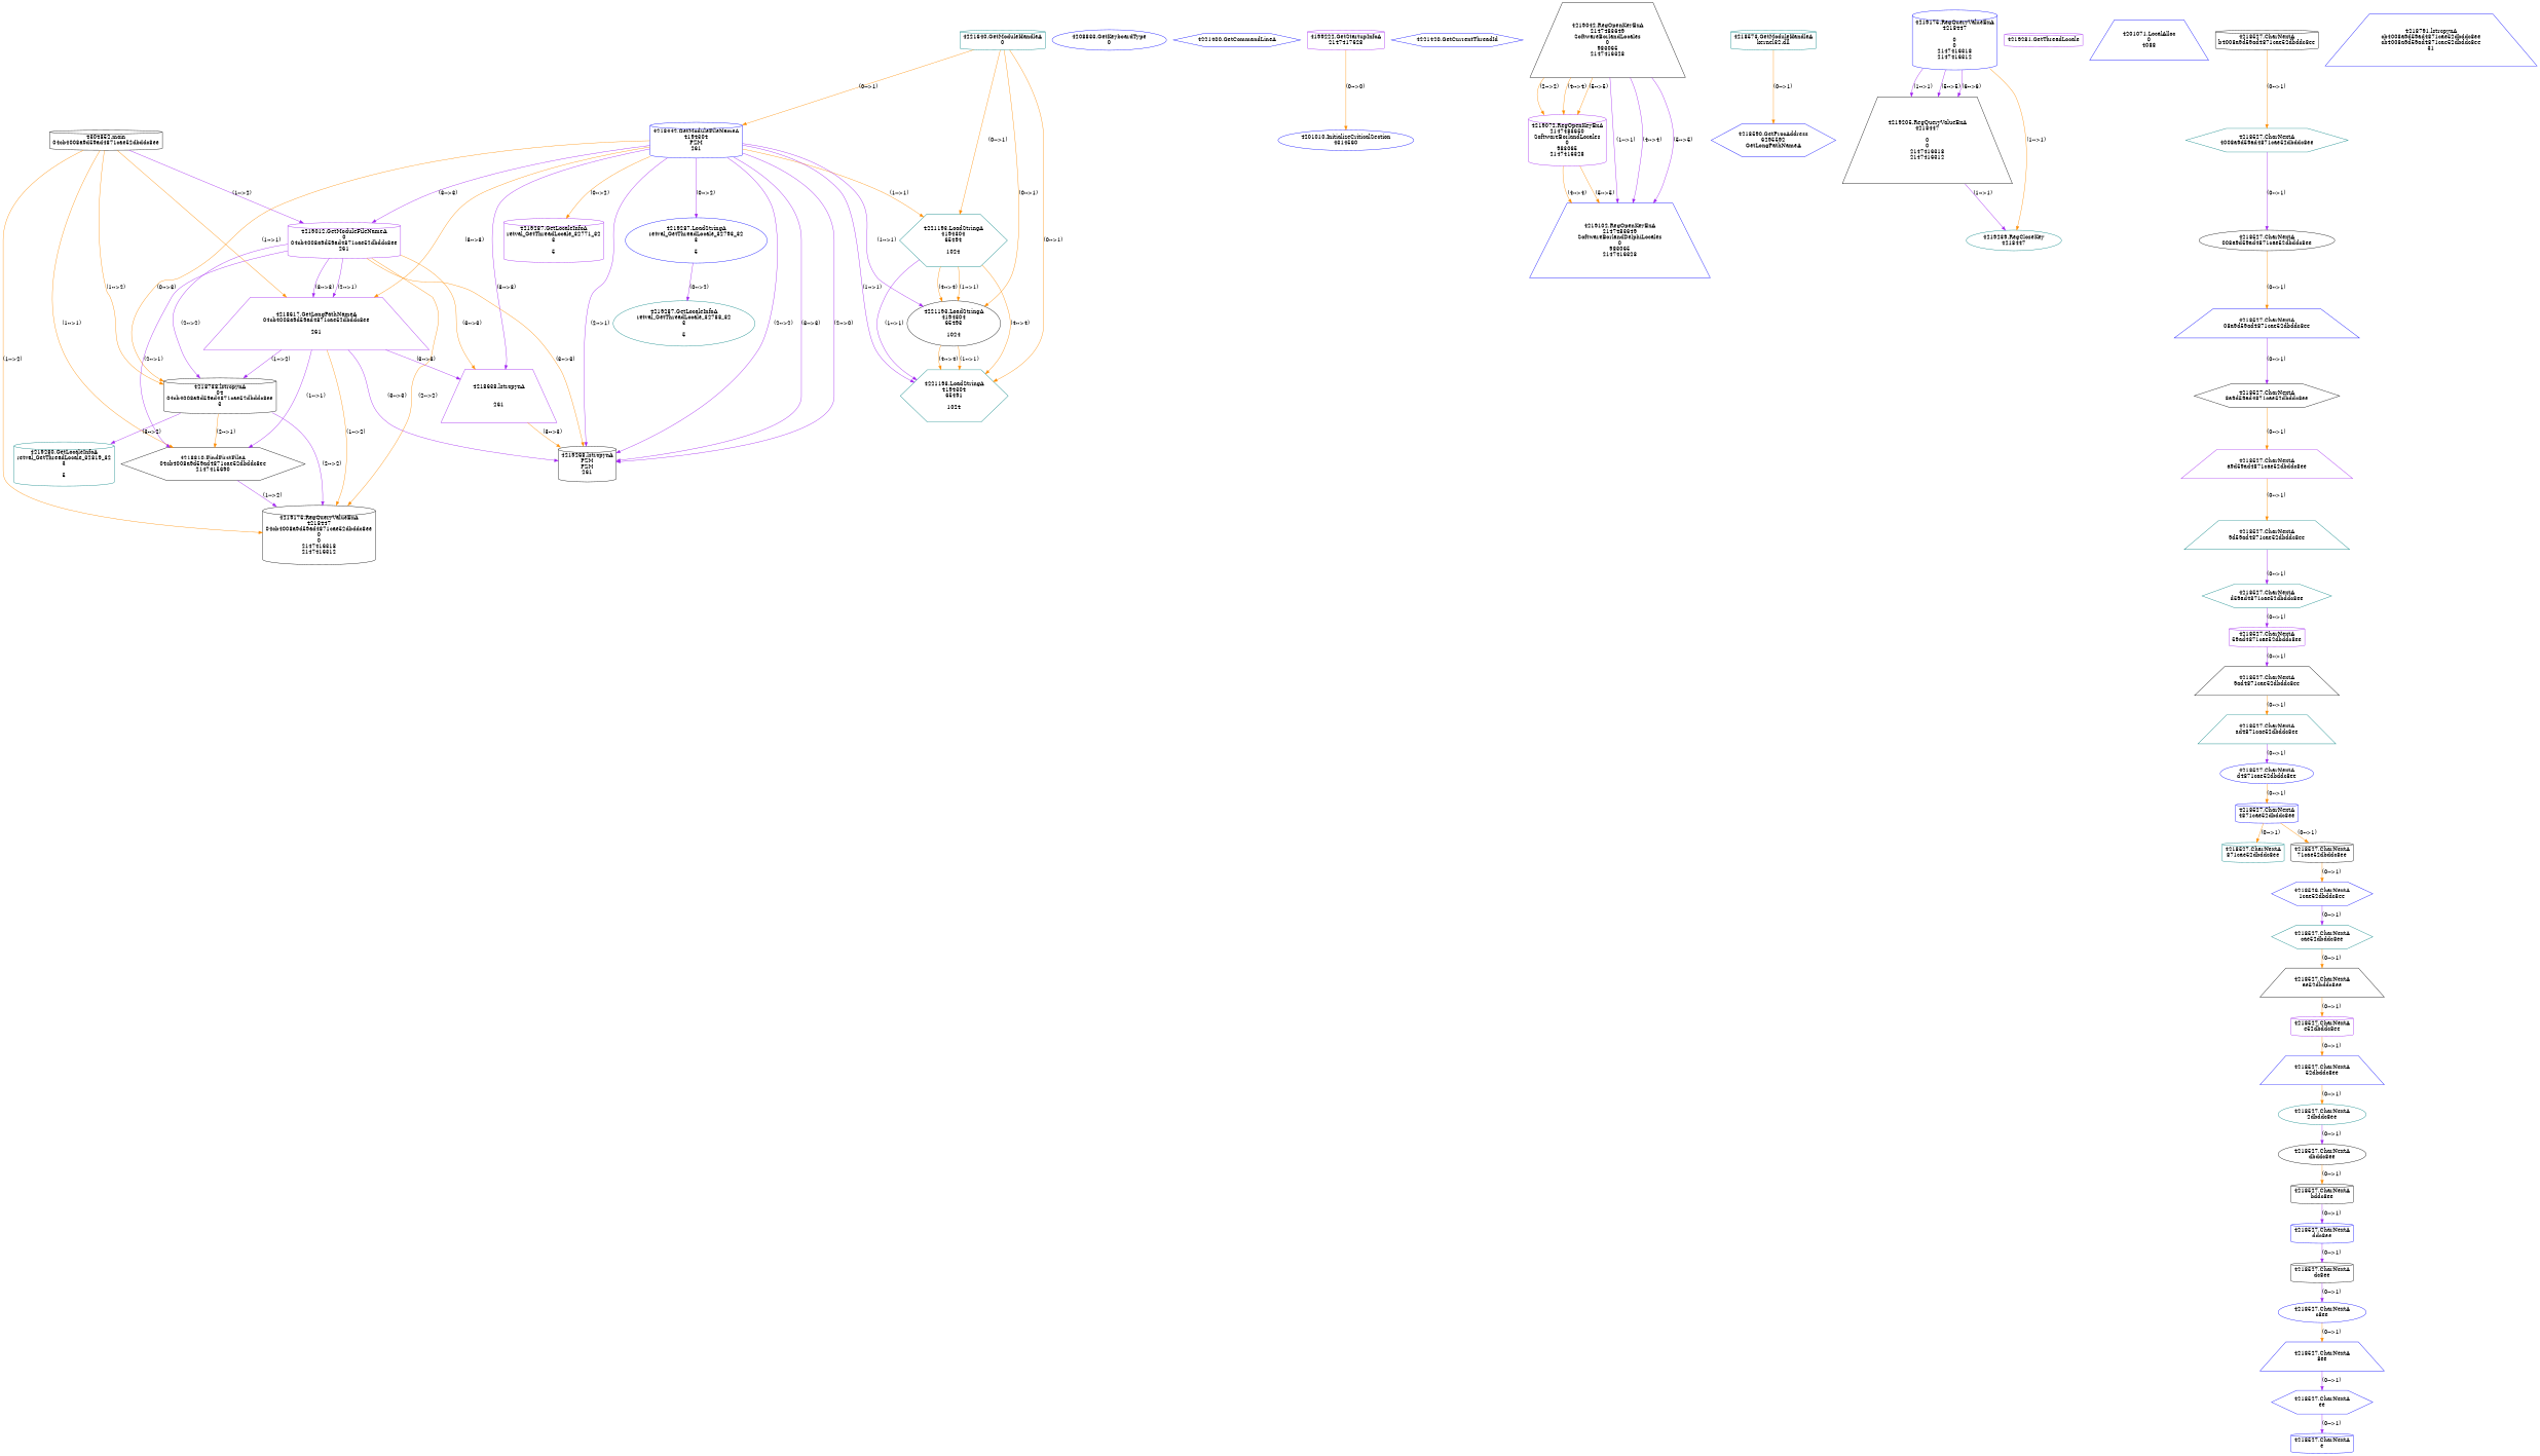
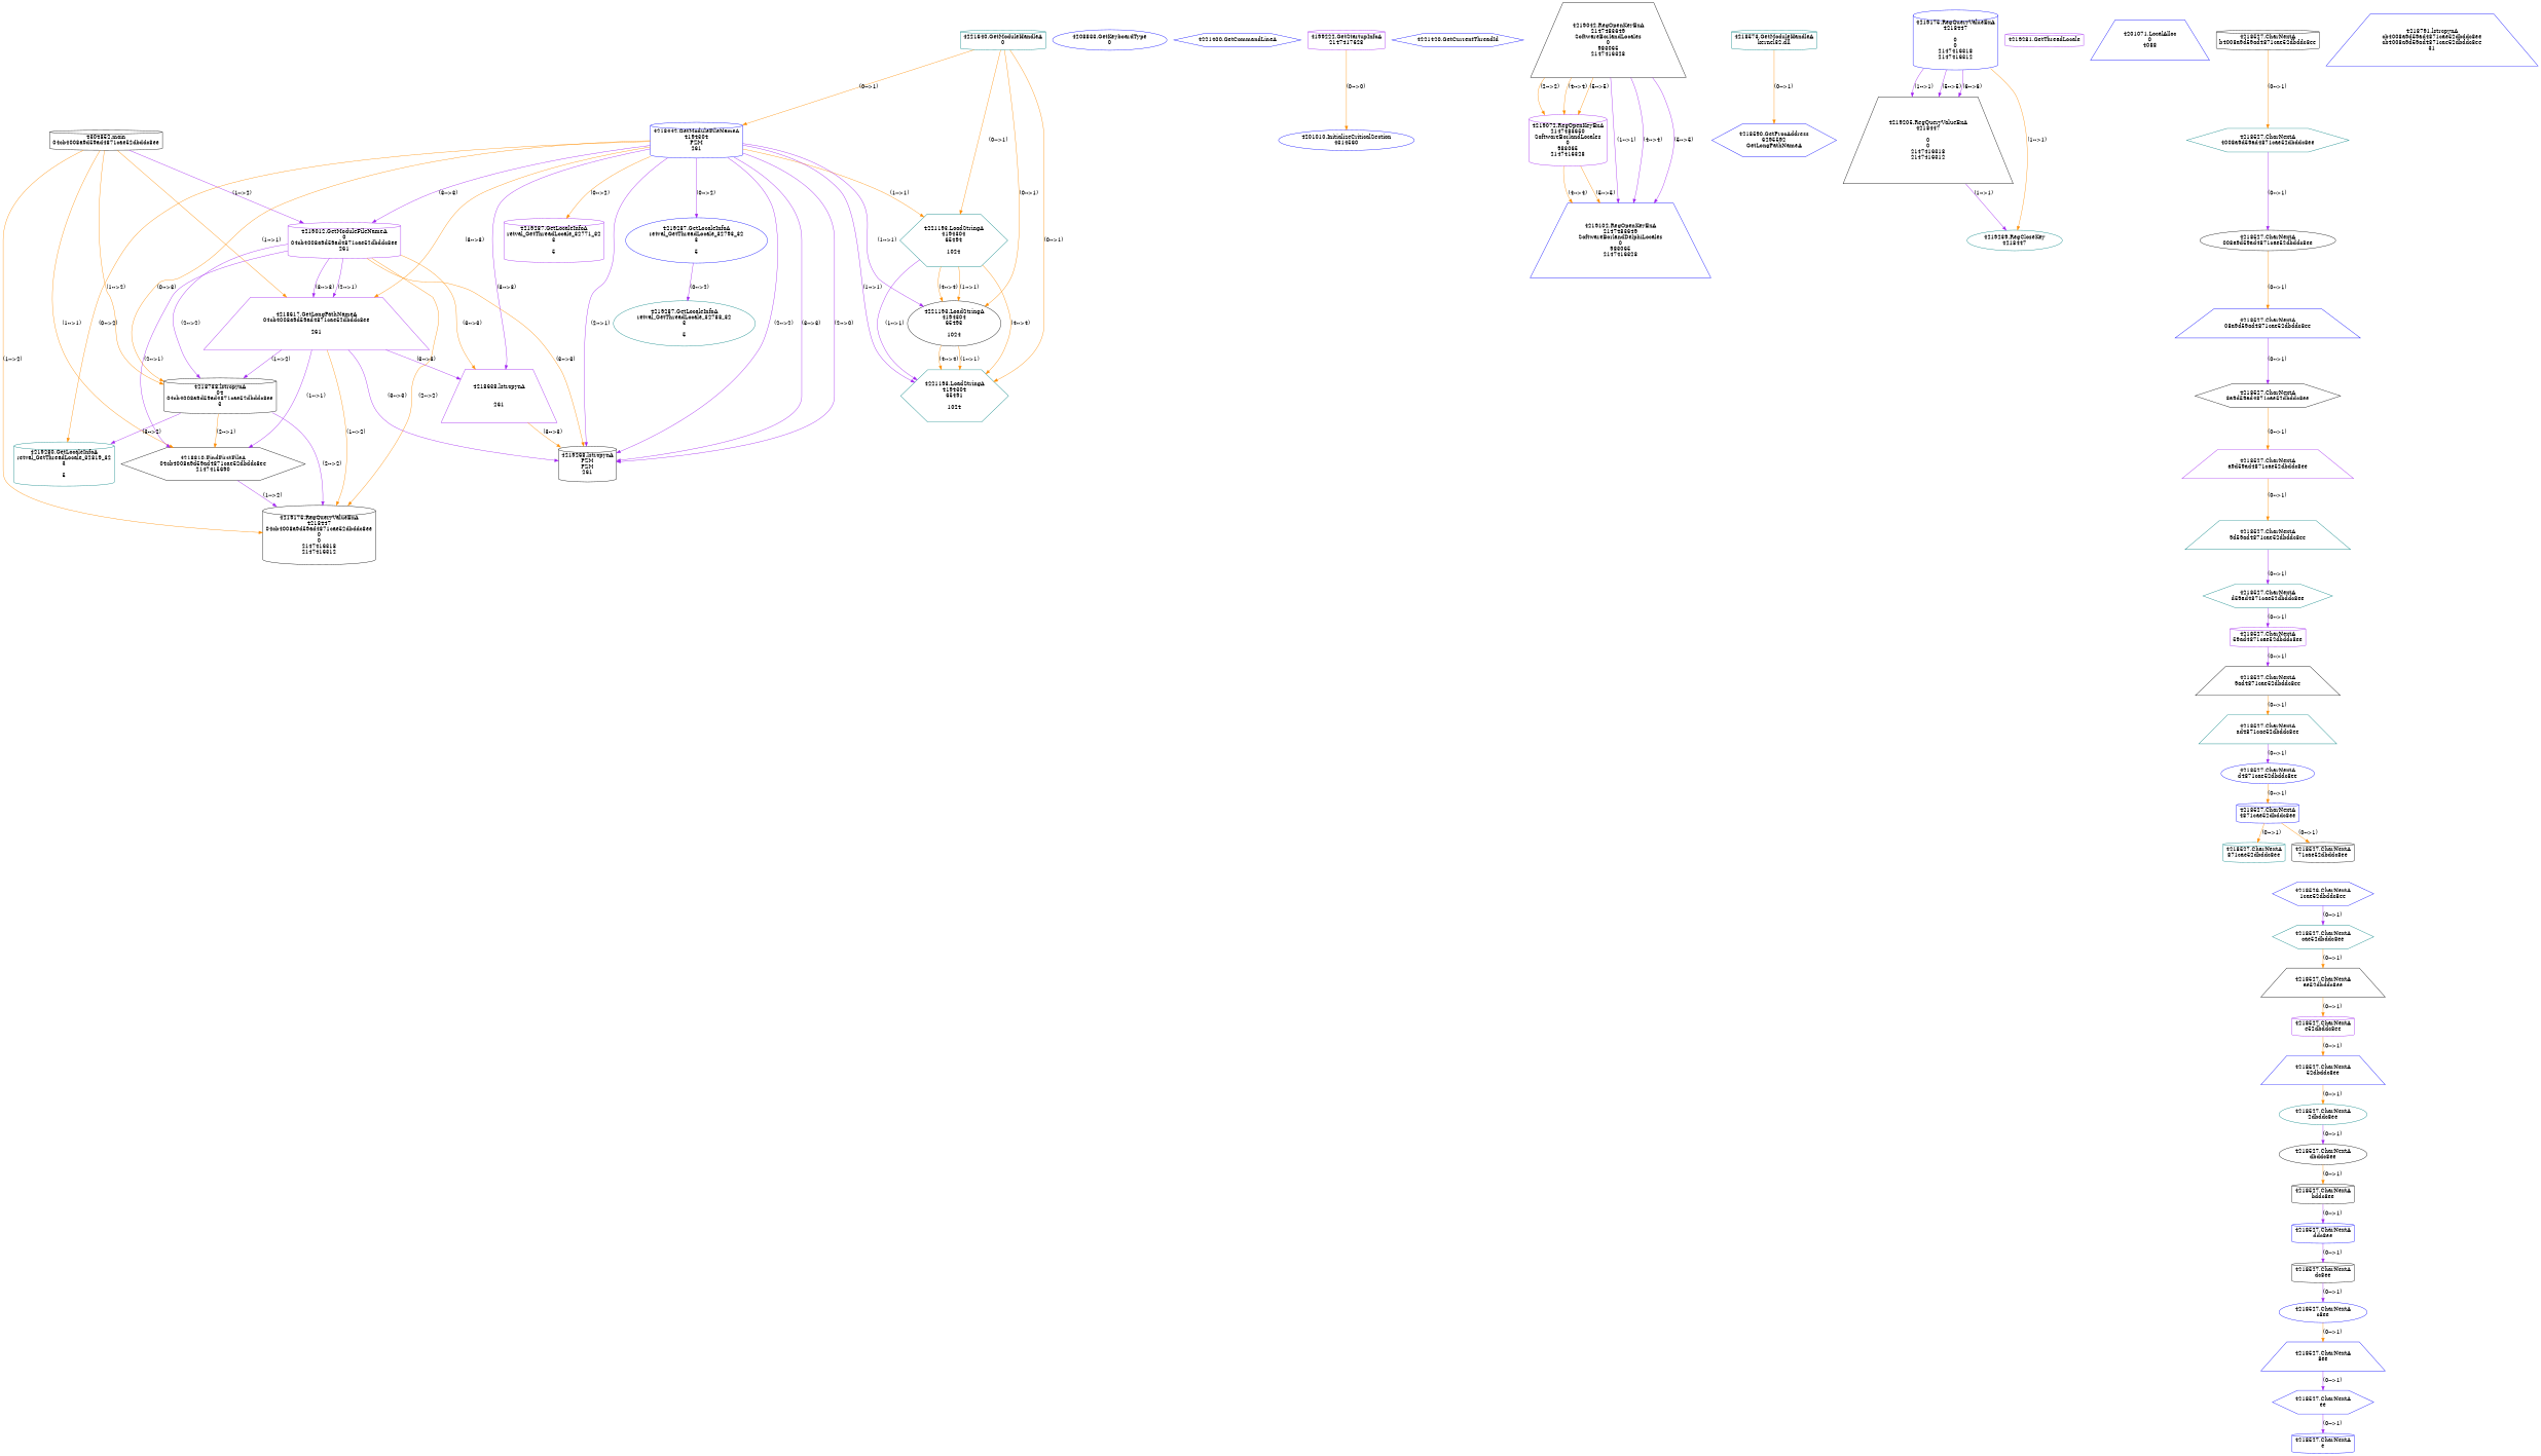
  digraph {
    node [color=blue shape=cylinder]
    edge [color=darkorange]
    n1 [color=black label="4304852.main\n04cb4008a9d59ad4871cae52dbddc8ee"]
    n2 [color=purple label="4219012.GetModuleFileNameA\n0\n04cb4008a9d59ad4871cae52dbddc8ee\n261"]
    n3 [color=purple label="4218617.GetLongPathNameA\n04cb4008a9d59ad4871cae52dbddc8ee\n\n261" shape=trapezium]
    n4 [color=black label="4218738.lstrcpynA\n04\n04cb4008a9d59ad4871cae52dbddc8ee\n3"]
    n5 [color=black label="4218810.FindFirstFileA\n04cb4008a9d59ad4871cae52dbddc8ee\n2147415690" shape=hexagon]
    n6 [color=black label="4219175.RegQueryValueExA\n4218447\n04cb4008a9d59ad4871cae52dbddc8ee\n0\n0\n2147416318\n2147416312"]
    n7 [color=purple label="4218638.lstrcpynA\n\n\n261" shape=trapezium]
    n8 [color=black label="4219268.lstrcpynA\nPZM\nPZM\n261"]
    n9 [color=teal label="4219280.GetLocaleInfoA\nretval_GetThreadLocale_32819_32\n3\n\n5"]
    n10 [color=teal label="4221640.GetModuleHandleA\n0"]
    n11 [label="4218442.GetModuleFileNameA\n4194304\nPZM\n261"]
    n12 [color=teal label="4221193.LoadStringA\n4194304\n65494\n\n1024" shape=hexagon]
    n13 [color=black label="4221193.LoadStringA\n4194304\n65493\n\n1024" shape=ellipse]
    n14 [color=teal label="4221193.LoadStringA\n4194304\n65491\n\n1024" shape=hexagon]
-   n15 [label="4219287.LoadStringA\nretval_GetThreadLocale_32793_32\n3\n\n5" shape=ellipse]
+   n15 [label="4219287.GetLocaleInfoA\nretval_GetThreadLocale_32793_32\n3\n\n5" shape=ellipse]
    n16 [color=purple label="4219287.GetLocaleInfoA\nretval_GetThreadLocale_32771_32\n3\n\n5"]
    n17 [label="4208833.GetKeyboardType\n0" shape=ellipse]
    n18 [label="4221400.GetCommandLineA\n" shape=hexagon]
    n19 [color=purple label="4199222.GetStartupInfoA\n2147417628"]
    n20 [label="4201010.InitializeCriticalSection\n4314560" shape=ellipse]
    n21 [label="4221420.GetCurrentThreadId\n" shape=hexagon]
    n22 [color=teal label="4219287.GetLocaleInfoA\nretval_GetThreadLocale_32788_32\n3\n\n5" shape=ellipse]
    n23 [color=black label="4219042.RegOpenKeyExA\n2147483649\nSoftware\Borland\Locales\n0\n983065\n2147416328" shape=trapezium]
    n24 [color=purple label="4219072.RegOpenKeyExA\n2147483650\nSoftware\Borland\Locales\n0\n983065\n2147416328"]
    n25 [label="4219102.RegOpenKeyExA\n2147483649\nSoftware\Borland\Delphi\Locales\n0\n983065\n2147416328" shape=trapezium]
    n26 [color=teal label="4218573.GetModuleHandleA\nkernel32.dll"]
    n27 [label="4218590.GetProcAddress\n6295592\nGetLongPathNameA" shape=hexagon]
    n28 [label="4219175.RegQueryValueExA\n4218447\n\n0\n0\n2147416318\n2147416312"]
    n29 [color=black label="4219205.RegQueryValueExA\n4218447\n\n0\n0\n2147416318\n2147416312" shape=trapezium]
    n30 [color=teal label="4219239.RegCloseKey\n4218447" shape=ellipse]
    n31 [color=purple label="4219281.GetThreadLocale\n"]
    n32 [label="4201071.LocalAlloc\n0\n4088" shape=trapezium]
    n33 [color=black label="4218527.CharNextA\nb4008a9d59ad4871cae52dbddc8ee"]
    n34 [color=teal label="4218527.CharNextA\n4008a9d59ad4871cae52dbddc8ee" shape=hexagon]
    n35 [color=black label="4218527.CharNextA\n008a9d59ad4871cae52dbddc8ee" shape=ellipse]
    n36 [label="4218527.CharNextA\n08a9d59ad4871cae52dbddc8ee" shape=trapezium]
    n37 [color=black label="4218527.CharNextA\n8a9d59ad4871cae52dbddc8ee" shape=hexagon]
    n38 [color=purple label="4218527.CharNextA\na9d59ad4871cae52dbddc8ee" shape=trapezium]
    n39 [color=teal label="4218527.CharNextA\n9d59ad4871cae52dbddc8ee" shape=trapezium]
    n40 [color=teal label="4218527.CharNextA\nd59ad4871cae52dbddc8ee" shape=hexagon]
    n41 [color=purple label="4218527.CharNextA\n59ad4871cae52dbddc8ee"]
    n42 [color=black label="4218527.CharNextA\n9ad4871cae52dbddc8ee" shape=trapezium]
    n43 [color=teal label="4218527.CharNextA\nad4871cae52dbddc8ee" shape=trapezium]
    n44 [label="4218527.CharNextA\nd4871cae52dbddc8ee" shape=ellipse]
    n45 [label="4218527.CharNextA\n4871cae52dbddc8ee"]
    n46 [color=teal label="4218527.CharNextA\n871cae52dbddc8ee"]
    n47 [color=black label="4218527.CharNextA\n71cae52dbddc8ee"]
    n48 [label="4218526.CharNextA\n1cae52dbddc8ee" shape=hexagon]
    n49 [color=teal label="4218527.CharNextA\ncae52dbddc8ee" shape=hexagon]
    n50 [color=black label="4218527.CharNextA\nae52dbddc8ee" shape=trapezium]
    n51 [color=purple label="4218527.CharNextA\ne52dbddc8ee"]
    n52 [label="4218527.CharNextA\n52dbddc8ee" shape=trapezium]
    n53 [color=teal label="4218527.CharNextA\n2dbddc8ee" shape=ellipse]
    n54 [color=black label="4218527.CharNextA\ndbddc8ee" shape=ellipse]
    n55 [color=black label="4218527.CharNextA\nbddc8ee"]
    n56 [label="4218527.CharNextA\nddc8ee"]
    n57 [color=black label="4218527.CharNextA\ndc8ee"]
    n58 [label="4218527.CharNextA\nc8ee" shape=ellipse]
    n59 [label="4218527.CharNextA\n8ee" shape=trapezium]
    n60 [label="4218527.CharNextA\nee" shape=hexagon]
    n61 [label="4218527.CharNextA\ne"]
    n62 [label="4218791.lstrcpynA\ncb4008a9d59ad4871cae52dbddc8ee\ncb4008a9d59ad4871cae52dbddc8ee\n31" shape=trapezium]
    n1 -> n2 [color=purple label="(1-->2)"]
    n1 -> n3 [label="(1-->1)"]
    n1 -> n4 [label="(1-->2)"]
    n1 -> n5 [label="(1-->1)"]
    n1 -> n6 [label="(1-->2)"]
    n2 -> n3 [color=purple label="(2-->1)"]
    n2 -> n3 [color=purple label="(3-->3)"]
    n2 -> n4 [color=purple label="(2-->2)"]
    n2 -> n5 [color=purple label="(2-->1)"]
    n2 -> n6 [label="(2-->2)"]
    n2 -> n7 [label="(3-->3)"]
    n2 -> n8 [label="(3-->3)"]
    n3 -> n4 [color=purple label="(1-->2)"]
    n3 -> n5 [color=purple label="(1-->1)"]
    n3 -> n6 [label="(1-->2)"]
    n3 -> n7 [color=purple label="(3-->3)"]
    n3 -> n8 [color=purple label="(3-->3)"]
    n4 -> n5 [label="(2-->1)"]
    n4 -> n6 [color=purple label="(2-->2)"]
    n4 -> n9 [color=purple label="(3-->2)"]
    n5 -> n6 [color=purple label="(1-->2)"]
    n7 -> n8 [label="(3-->3)"]
    n10 -> n11 [label="(0-->1)"]
    n10 -> n12 [label="(0-->1)"]
    n10 -> n13 [label="(0-->1)"]
    n10 -> n14 [label="(0-->1)"]
    n11 -> n2 [color=purple label="(3-->3)"]
    n11 -> n3 [label="(3-->3)"]
    n11 -> n4 [label="(0-->3)"]
    n11 -> n7 [color=purple label="(3-->3)"]
    n11 -> n8 [color=purple label="(2-->1)"]
    n11 -> n8 [color=purple label="(2-->2)"]
    n11 -> n8 [color=purple label="(3-->3)"]
    n11 -> n8 [color=purple label="(2-->0)"]
+   n11 -> n9 [label="(0-->2)"]
    n11 -> n12 [label="(1-->1)"]
    n11 -> n13 [color=purple label="(1-->1)"]
    n11 -> n14 [color=purple label="(1-->1)"]
    n11 -> n15 [color=purple label="(0-->2)"]
    n11 -> n16 [label="(0-->2)"]
    n12 -> n13 [label="(1-->1)"]
    n12 -> n13 [label="(4-->4)"]
    n12 -> n14 [color=purple label="(1-->1)"]
    n12 -> n14 [label="(4-->4)"]
    n13 -> n14 [label="(1-->1)"]
    n13 -> n14 [label="(4-->4)"]
    n15 -> n22 [color=purple label="(0-->2)"]
    n19 -> n20 [label="(0-->0)"]
    n23 -> n24 [label="(2-->2)"]
    n23 -> n24 [label="(4-->4)"]
    n23 -> n24 [label="(5-->5)"]
    n23 -> n25 [color=purple label="(1-->1)"]
    n23 -> n25 [color=purple label="(4-->4)"]
    n23 -> n25 [color=purple label="(5-->5)"]
    n24 -> n25 [label="(4-->4)"]
    n24 -> n25 [label="(5-->5)"]
    n26 -> n27 [label="(0-->1)"]
    n28 -> n29 [color=purple label="(1-->1)"]
    n28 -> n29 [color=purple label="(5-->5)"]
    n28 -> n29 [color=purple label="(6-->6)"]
    n28 -> n30 [label="(1-->1)"]
    n29 -> n30 [color=purple label="(1-->1)"]
    n33 -> n34 [label="(0-->1)"]
    n34 -> n35 [color=purple label="(0-->1)"]
    n35 -> n36 [label="(0-->1)"]
    n36 -> n37 [color=purple label="(0-->1)"]
    n37 -> n38 [label="(0-->1)"]
    n38 -> n39 [label="(0-->1)"]
    n39 -> n40 [color=purple label="(0-->1)"]
    n40 -> n41 [color=purple label="(0-->1)"]
    n41 -> n42 [color=purple label="(0-->1)"]
    n42 -> n43 [label="(0-->1)"]
    n43 -> n44 [color=purple label="(0-->1)"]
    n44 -> n45 [label="(0-->1)"]
    n45 -> n46 [label="(0-->1)"]
    n45 -> n47 [label="(0-->1)"]
-   n47 -> n48 [label="(0-->1)"]
    n48 -> n49 [color=purple label="(0-->1)"]
    n49 -> n50 [label="(0-->1)"]
    n50 -> n51 [label="(0-->1)"]
    n51 -> n52 [label="(0-->1)"]
    n52 -> n53 [label="(0-->1)"]
    n53 -> n54 [color=purple label="(0-->1)"]
    n54 -> n55 [label="(0-->1)"]
    n55 -> n56 [color=purple label="(0-->1)"]
    n56 -> n57 [color=purple label="(0-->1)"]
    n57 -> n58 [color=purple label="(0-->1)"]
    n58 -> n59 [label="(0-->1)"]
    n59 -> n60 [color=purple label="(0-->1)"]
    n60 -> n61 [color=purple label="(0-->1)"]
  }
